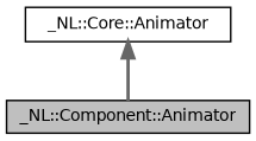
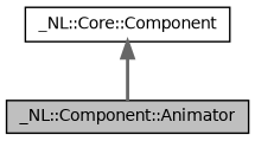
  digraph {
    node [color=black fontname=Helvetica fontsize=10 shape=record style=filled]
    n1 [fillcolor=grey75 fontcolor=black height=0.2 label="_NL::Component::Animator" width=0.4]
-   n2 [fillcolor=white height=0.2 label="_NL::Core::Animator" width=0.4]
+   n2 [fillcolor=white height=0.2 label="_NL::Core::Component" width=0.4]
    n2 -> n1 [color=gray40 dir=back fontname=Helvetica fontsize=10 labelfontname=Helvetica labelfontsize=10 style=bold]
  }
